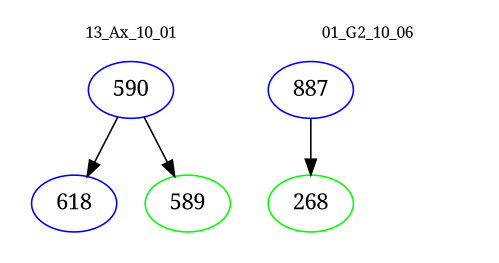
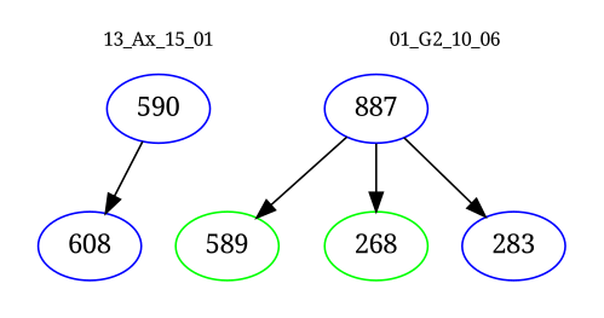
  digraph {
    fontname="Noto Serif"
    node [color=blue fontname="Noto Serif"]
    edge [color=black fontname="Noto Serif"]
    n1 [label=590]
    n2 [color=green label=589]
-   n3 [label=618]
+   n3 [label=608]
    n4 [label=887]
    n5 [color=green label=268]
+   n6 [label=283]
    subgraph cluster_1 {
      color=white
      fontsize=10
-     label="13_Ax_10_01"
+     label="13_Ax_15_01"
      n1
      n2
      n3
    }
    subgraph cluster_2 {
      color=white
      fontsize=10
      label="01_G2_10_06"
      n4
      n5
+     n6
    }
-   n1 -> n2
+   n4 -> n2
    n1 -> n3
    n4 -> n5
+   n4 -> n6
  }
